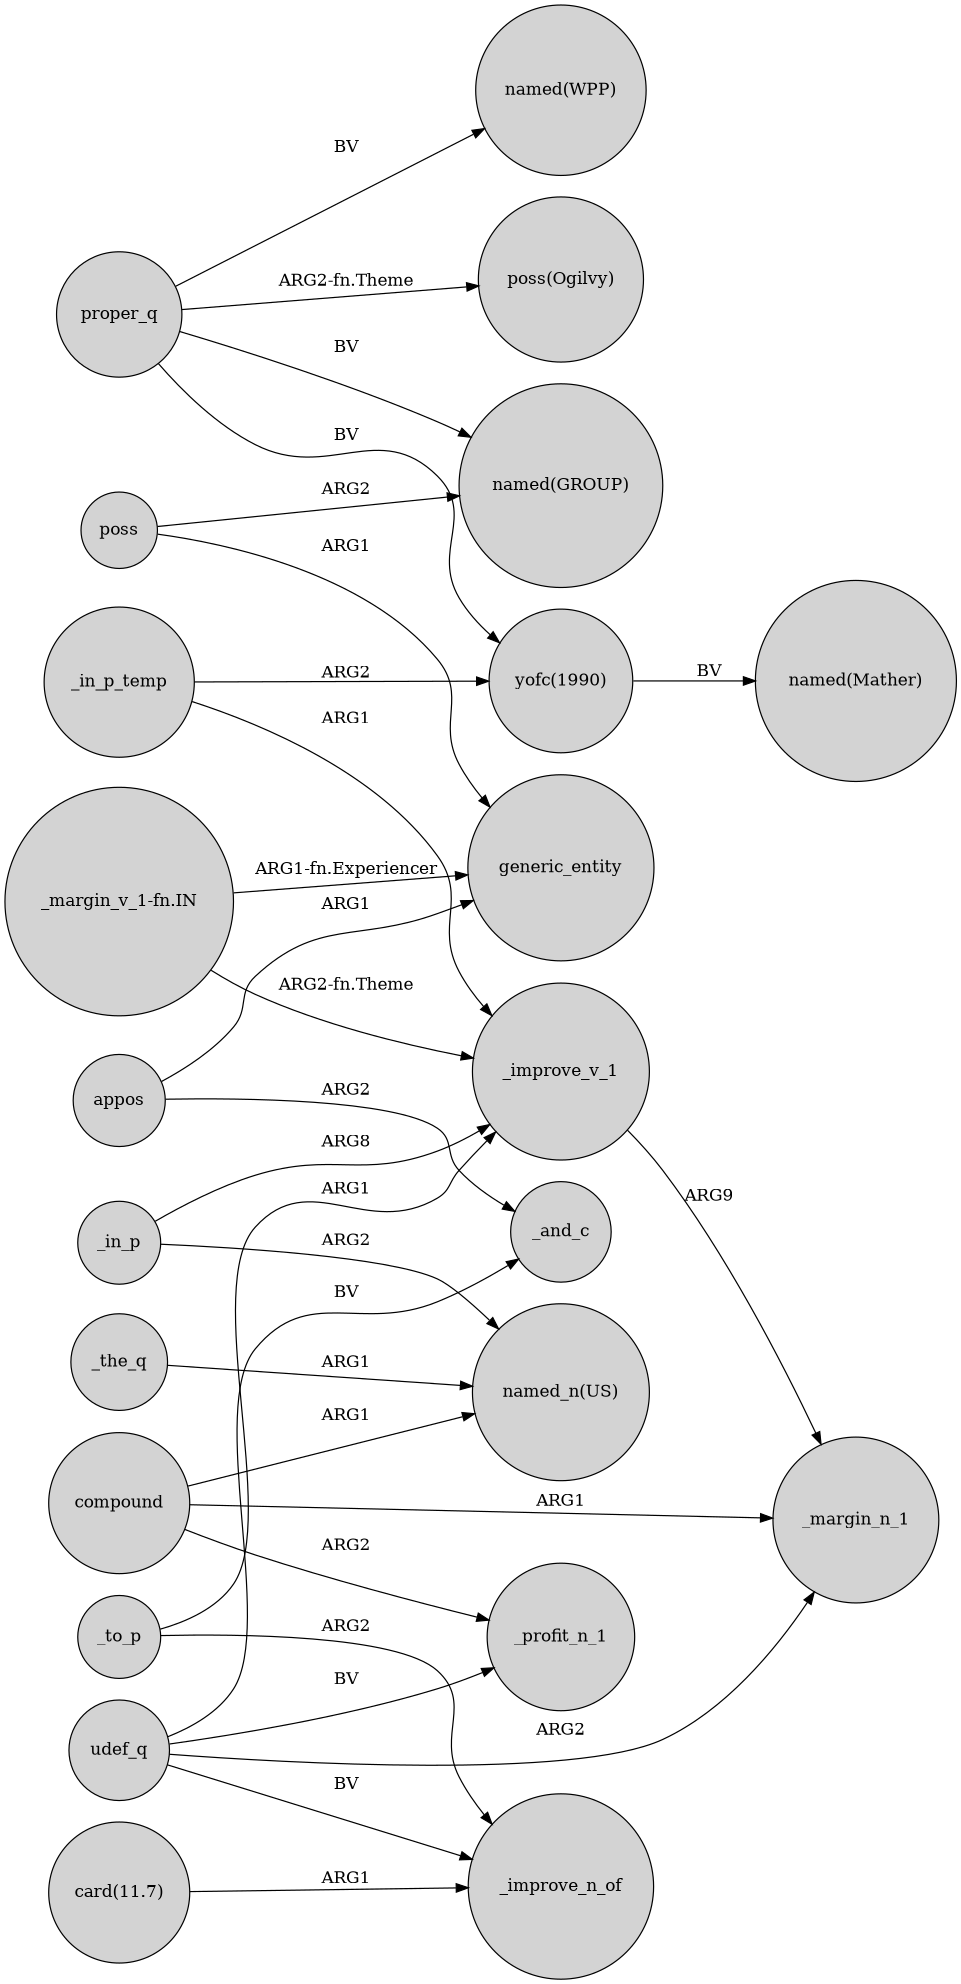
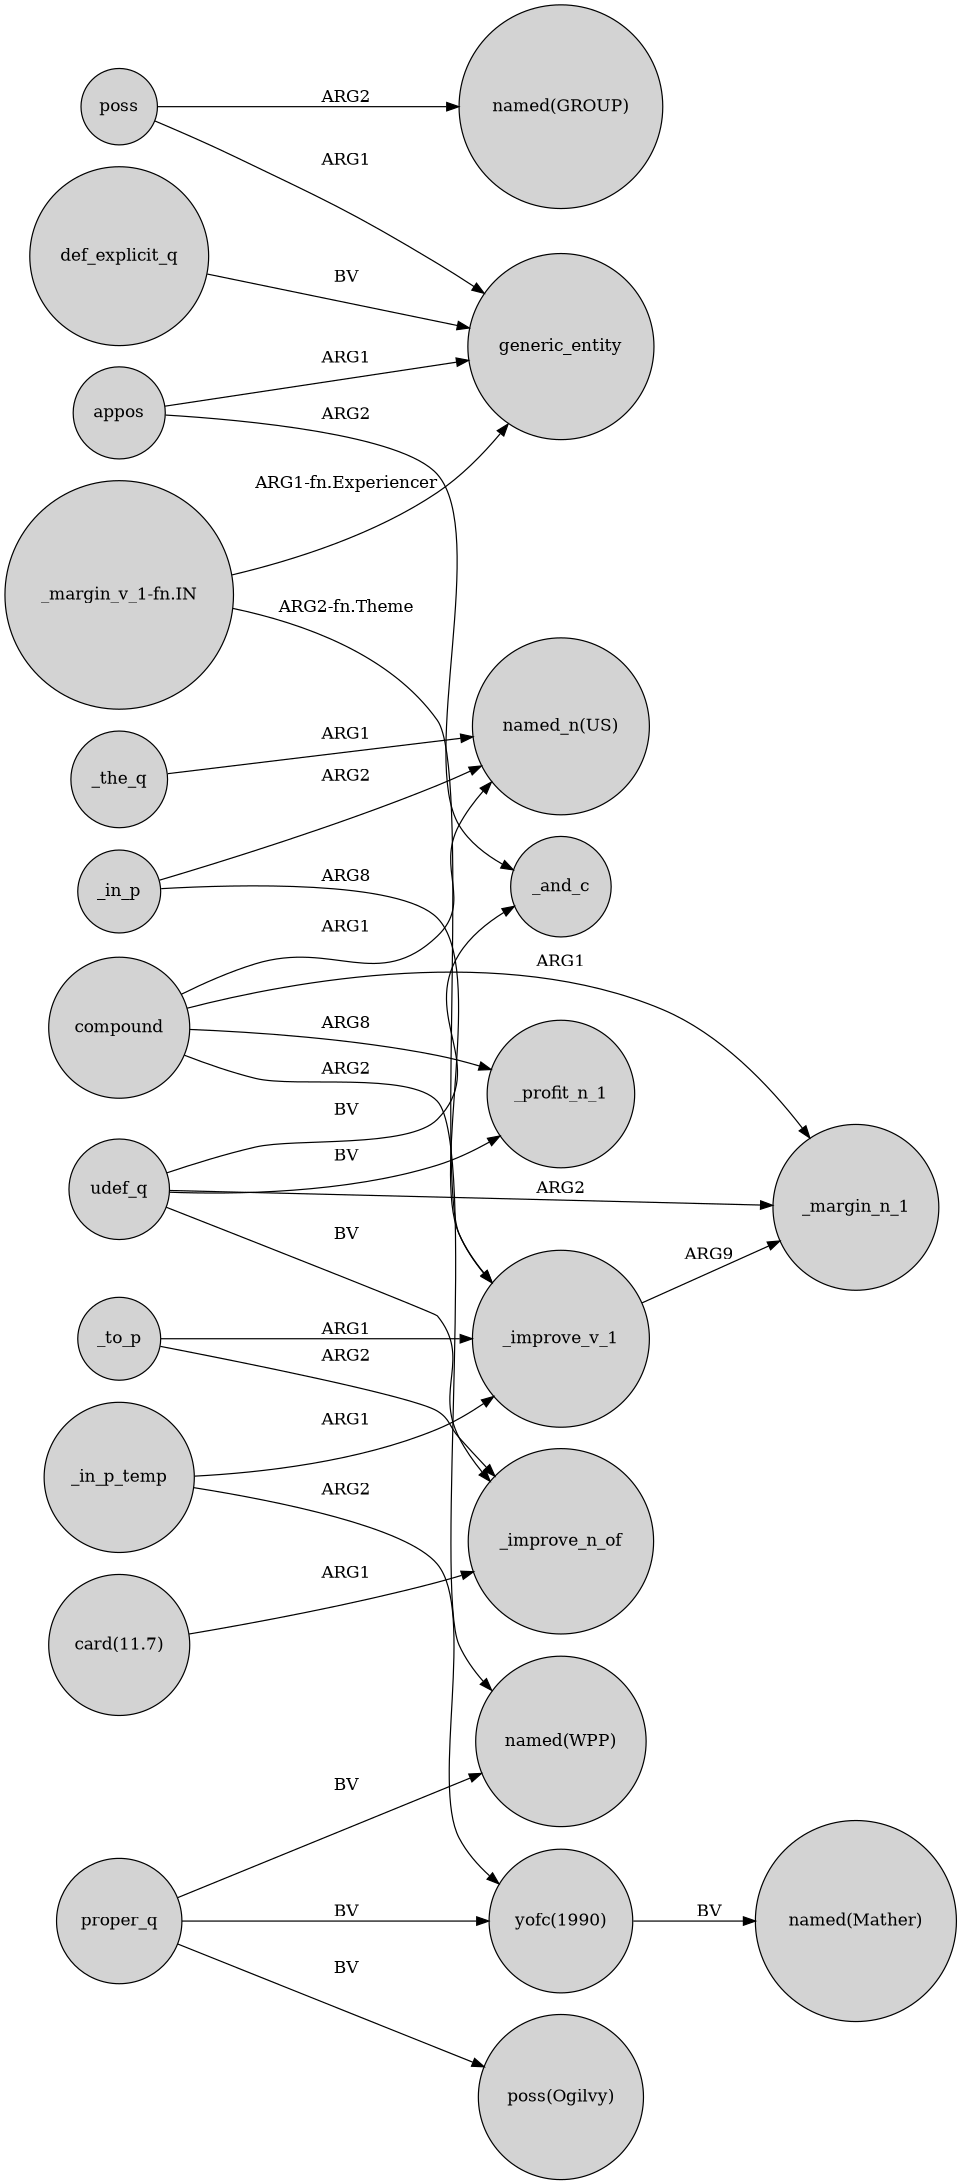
  digraph {
    rankdir=LR
    node [shape=circle style=filled]
    poss
    "named(GROUP)"
    generic_entity
    proper_q
    "named(WPP)"
    "yofc(1990)"
    n7 [label="poss(Ogilvy)"]
    "named(Mather)"
    compound
    _margin_n_1
    _profit_n_1
    "named_n(US)"
    _in_p
    _improve_v_1
    udef_q
    n16 [label=_improve_n_of]
    _and_c
+   def_explicit_q
    n19 [label="card(11.7)"]
    _to_p
    _in_p_temp
    n22 [label="_margin_v_1-fn.IN"]
    _the_q
    appos
    poss -> "named(GROUP)" [label=ARG2]
    poss -> generic_entity [label=ARG1]
-   proper_q -> "named(GROUP)" [label=BV]
    proper_q -> "named(WPP)" [label=BV]
    proper_q -> "yofc(1990)" [label=BV]
-   proper_q -> n7 [label="ARG2-fn.Theme"]
+   proper_q -> n7 [label=BV]
    "yofc(1990)" -> "named(Mather)" [label=BV]
+   compound -> "named(WPP)" [label=ARG2]
    compound -> _margin_n_1 [label=ARG1]
-   compound -> _profit_n_1 [label=ARG2]
+   compound -> _profit_n_1 [label=ARG8]
    compound -> "named_n(US)" [label=ARG1]
    _in_p -> "named_n(US)" [label=ARG2]
    _in_p -> _improve_v_1 [label=ARG8]
    _improve_v_1 -> _margin_n_1 [label=ARG9]
    udef_q -> _margin_n_1 [label=ARG2]
    udef_q -> _profit_n_1 [label=BV]
    udef_q -> n16 [label=BV]
    udef_q -> _and_c [label=BV]
+   def_explicit_q -> generic_entity [label=BV]
    n19 -> n16 [label=ARG1]
    _to_p -> _improve_v_1 [label=ARG1]
    _to_p -> n16 [label=ARG2]
    _in_p_temp -> "yofc(1990)" [label=ARG2]
    _in_p_temp -> _improve_v_1 [label=ARG1]
    n22 -> generic_entity [label="ARG1-fn.Experiencer"]
    n22 -> _improve_v_1 [label="ARG2-fn.Theme"]
    _the_q -> "named_n(US)" [label=ARG1]
    appos -> generic_entity [label=ARG1]
    appos -> _and_c [label=ARG2]
  }
